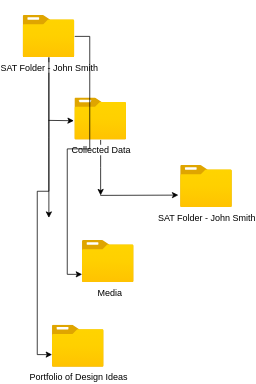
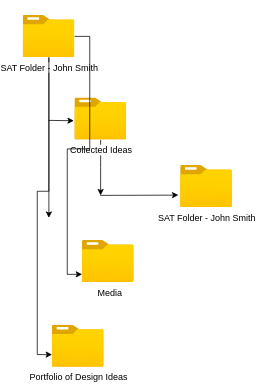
  <mxCell id="0" />
  <mxCell id="1" parent="0" />
  <mxCell id="2" style="edgeStyle=orthogonalEdgeStyle;rounded=0;orthogonalLoop=1;jettySize=auto;html=1;" edge="1" parent="1" source="3"><mxGeometry relative="1" as="geometry"><mxPoint x="54.5" y="290" as="targetPoint" /></mxGeometry></mxCell>
  <mxCell id="3" value="SAT Folder - John Smith" style="image;aspect=fixed;html=1;points=[];align=center;fontSize=12;image=img/lib/azure2/general/Folder_Blank.svg;" vertex="1" parent="1"><mxGeometry x="20" y="20" width="69" height="56.0" as="geometry" /></mxCell>
  <mxCell id="4" style="edgeStyle=orthogonalEdgeStyle;rounded=0;orthogonalLoop=1;jettySize=auto;html=1;" edge="1" parent="1" source="5"><mxGeometry relative="1" as="geometry"><mxPoint x="123.5" y="260" as="targetPoint" /></mxGeometry></mxCell>
- <mxCell id="5" value="Collected Data" style="image;aspect=fixed;html=1;points=[];align=center;fontSize=12;image=img/lib/azure2/general/Folder_Blank.svg;" vertex="1" parent="1"><mxGeometry x="89" y="130" width="69" height="56.0" as="geometry" /></mxCell>
+ <mxCell id="5" value="Collected Ideas" style="image;aspect=fixed;html=1;points=[];align=center;fontSize=12;image=img/lib/azure2/general/Folder_Blank.svg;" vertex="1" parent="1"><mxGeometry x="89" y="130" width="69" height="56.0" as="geometry" /></mxCell>
  <mxCell id="6" value="&amp;nbsp;Media" style="image;aspect=fixed;html=1;points=[];align=center;fontSize=12;image=img/lib/azure2/general/Folder_Blank.svg;" vertex="1" parent="1"><mxGeometry x="99" y="320" width="69" height="56.0" as="geometry" /></mxCell>
  <mxCell id="7" value="Portfolio of Design Ideas" style="image;aspect=fixed;html=1;points=[];align=center;fontSize=12;image=img/lib/azure2/general/Folder_Blank.svg;" vertex="1" parent="1"><mxGeometry x="59" y="433" width="69" height="56.0" as="geometry" /></mxCell>
  <mxCell id="8" value="" style="endArrow=classic;html=1;rounded=0;entryX=-0.075;entryY=0.544;entryDx=0;entryDy=0;entryPerimeter=0;" edge="1" parent="1"><mxGeometry width="50" height="50" relative="1" as="geometry"><mxPoint x="54" y="160" as="sourcePoint" /><mxPoint x="87.825" y="160.464" as="targetPoint" /></mxGeometry></mxCell>
  <mxCell id="9" style="edgeStyle=orthogonalEdgeStyle;rounded=0;orthogonalLoop=1;jettySize=auto;html=1;entryX=-0.002;entryY=0.809;entryDx=0;entryDy=0;entryPerimeter=0;" edge="1" parent="1" source="3" target="6"><mxGeometry relative="1" as="geometry" /></mxCell>
  <mxCell id="10" style="edgeStyle=orthogonalEdgeStyle;rounded=0;orthogonalLoop=1;jettySize=auto;html=1;entryX=-0.003;entryY=0.702;entryDx=0;entryDy=0;entryPerimeter=0;" edge="1" parent="1" source="3" target="7"><mxGeometry relative="1" as="geometry" /></mxCell>
  <mxCell id="11" value="SAT Folder - John Smith" style="image;aspect=fixed;html=1;points=[];align=center;fontSize=12;image=img/lib/azure2/general/Folder_Blank.svg;" vertex="1" parent="1"><mxGeometry x="230" y="220" width="69" height="56.0" as="geometry" /></mxCell>
  <mxCell id="12" value="" style="endArrow=classic;html=1;rounded=0;entryX=-0.041;entryY=0.708;entryDx=0;entryDy=0;entryPerimeter=0;" edge="1" parent="1" target="11"><mxGeometry width="50" height="50" relative="1" as="geometry"><mxPoint x="123" y="260" as="sourcePoint" /><mxPoint x="228.722" y="257.128" as="targetPoint" /></mxGeometry></mxCell>
